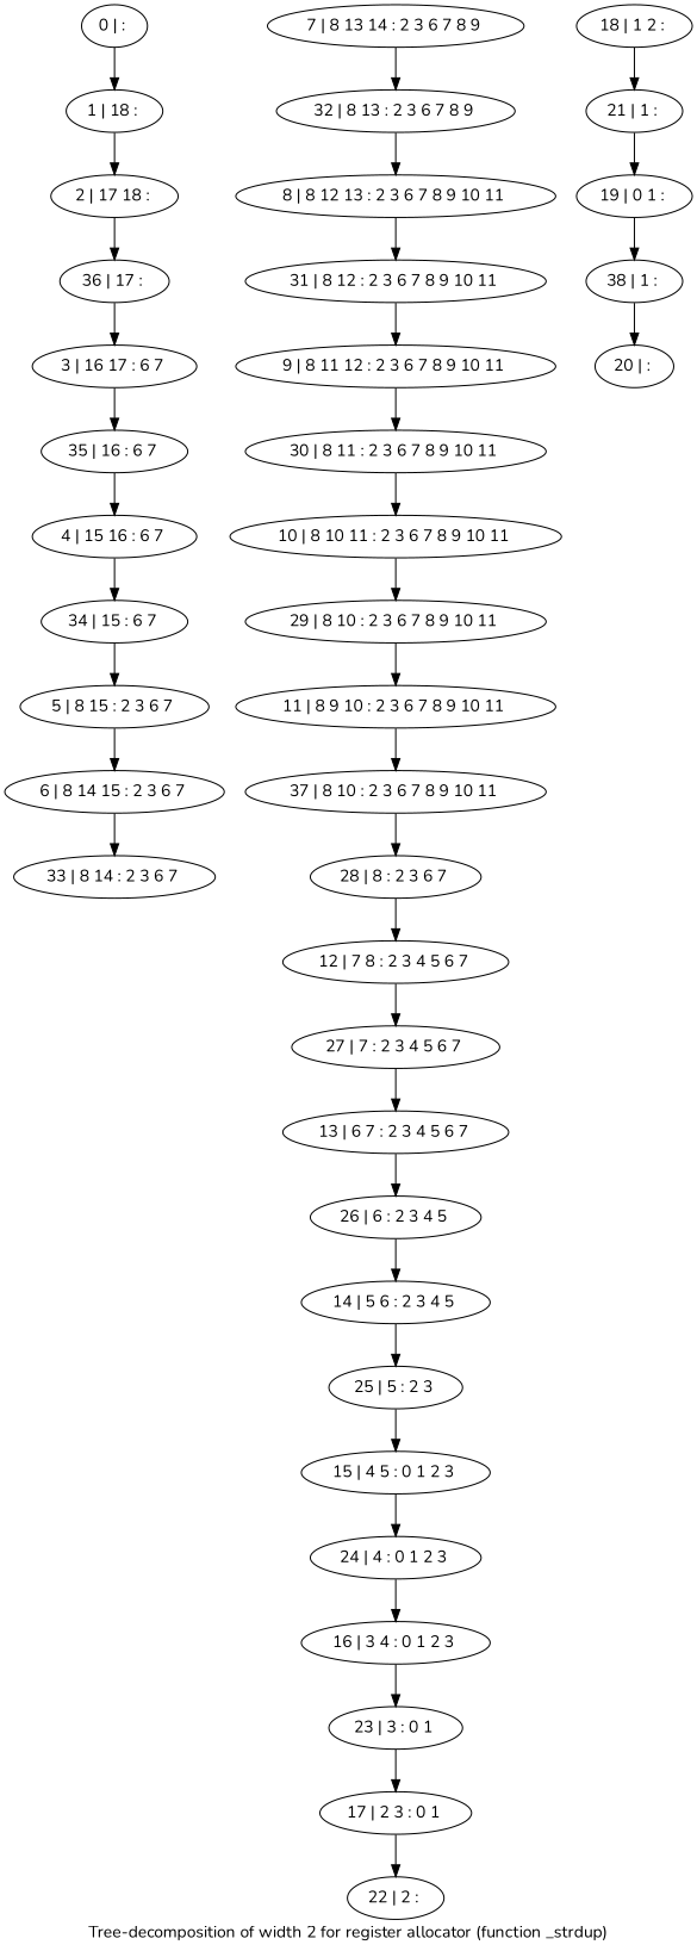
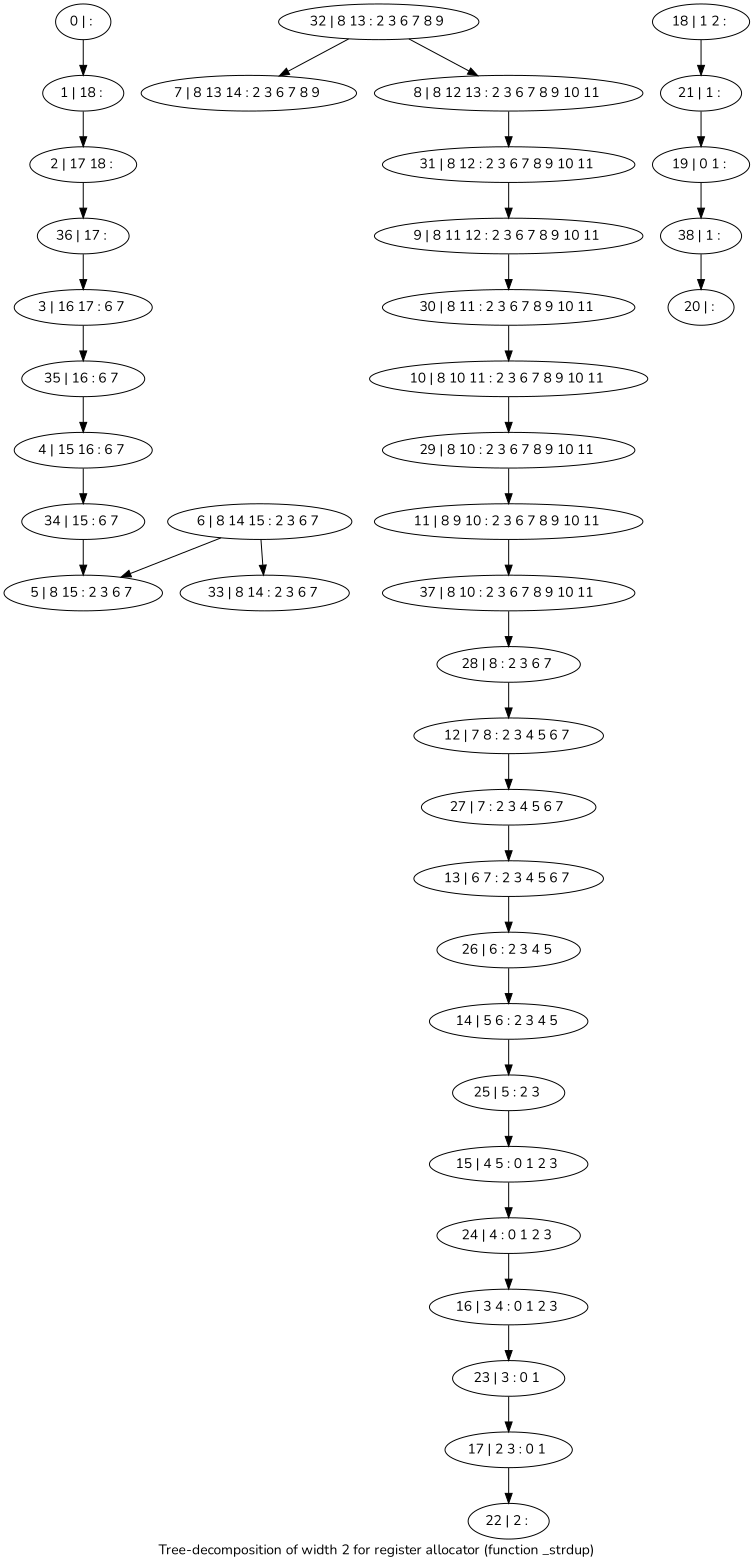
  digraph {
    fontname=Nunito
    label="Tree-decomposition of width 2 for register allocator (function _strdup)"
    node [fontname=Nunito]
    edge [fontname=Nunito]
    n1 [label="0 | : "]
    n2 [label="1 | 18 : "]
    n3 [label="2 | 17 18 : "]
    n4 [label="36 | 17 : "]
    n5 [label="3 | 16 17 : 6 7 "]
    n6 [label="35 | 16 : 6 7 "]
    n7 [label="4 | 15 16 : 6 7 "]
    n8 [label="34 | 15 : 6 7 "]
    n9 [label="5 | 8 15 : 2 3 6 7 "]
    n10 [label="6 | 8 14 15 : 2 3 6 7 "]
    n11 [label="33 | 8 14 : 2 3 6 7 "]
    n12 [label="7 | 8 13 14 : 2 3 6 7 8 9 "]
    n13 [label="32 | 8 13 : 2 3 6 7 8 9 "]
    n14 [label="8 | 8 12 13 : 2 3 6 7 8 9 10 11 "]
    n15 [label="31 | 8 12 : 2 3 6 7 8 9 10 11 "]
    n16 [label="9 | 8 11 12 : 2 3 6 7 8 9 10 11 "]
    n17 [label="30 | 8 11 : 2 3 6 7 8 9 10 11 "]
    n18 [label="10 | 8 10 11 : 2 3 6 7 8 9 10 11 "]
    n19 [label="29 | 8 10 : 2 3 6 7 8 9 10 11 "]
    n20 [label="11 | 8 9 10 : 2 3 6 7 8 9 10 11 "]
    n21 [label="37 | 8 10 : 2 3 6 7 8 9 10 11 "]
    n22 [label="28 | 8 : 2 3 6 7 "]
    n23 [label="12 | 7 8 : 2 3 4 5 6 7 "]
    n24 [label="27 | 7 : 2 3 4 5 6 7 "]
    n25 [label="13 | 6 7 : 2 3 4 5 6 7 "]
    n26 [label="26 | 6 : 2 3 4 5 "]
    n27 [label="14 | 5 6 : 2 3 4 5 "]
    n28 [label="25 | 5 : 2 3 "]
    n29 [label="15 | 4 5 : 0 1 2 3 "]
    n30 [label="24 | 4 : 0 1 2 3 "]
    n31 [label="16 | 3 4 : 0 1 2 3 "]
    n32 [label="23 | 3 : 0 1 "]
    n33 [label="17 | 2 3 : 0 1 "]
    n34 [label="22 | 2 : "]
    n35 [label="18 | 1 2 : "]
    n36 [label="21 | 1 : "]
    n37 [label="19 | 0 1 : "]
    n38 [label="38 | 1 : "]
    n39 [label="20 | : "]
    n1 -> n2
    n2 -> n3
    n3 -> n4
    n4 -> n5
    n5 -> n6
    n6 -> n7
    n7 -> n8
    n8 -> n9
-   n9 -> n10
+   n10 -> n9
    n10 -> n11
-   n12 -> n13
+   n13 -> n12
    n13 -> n14
    n14 -> n15
    n15 -> n16
    n16 -> n17
    n17 -> n18
    n18 -> n19
    n19 -> n20
    n20 -> n21
    n21 -> n22
    n22 -> n23
    n23 -> n24
    n24 -> n25
    n25 -> n26
    n26 -> n27
    n27 -> n28
    n28 -> n29
    n29 -> n30
    n30 -> n31
    n31 -> n32
    n32 -> n33
    n33 -> n34
    n35 -> n36
    n36 -> n37
    n37 -> n38
    n38 -> n39
  }
